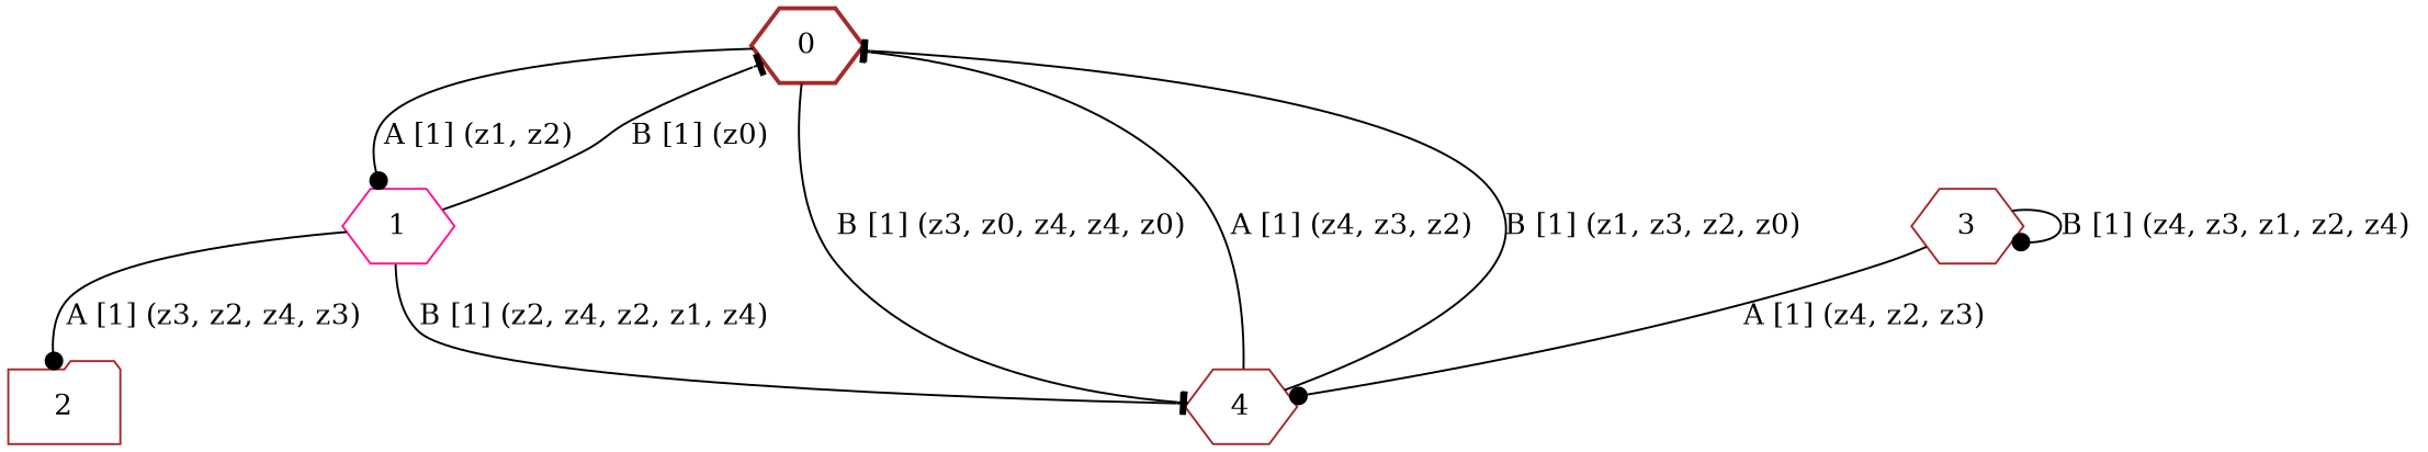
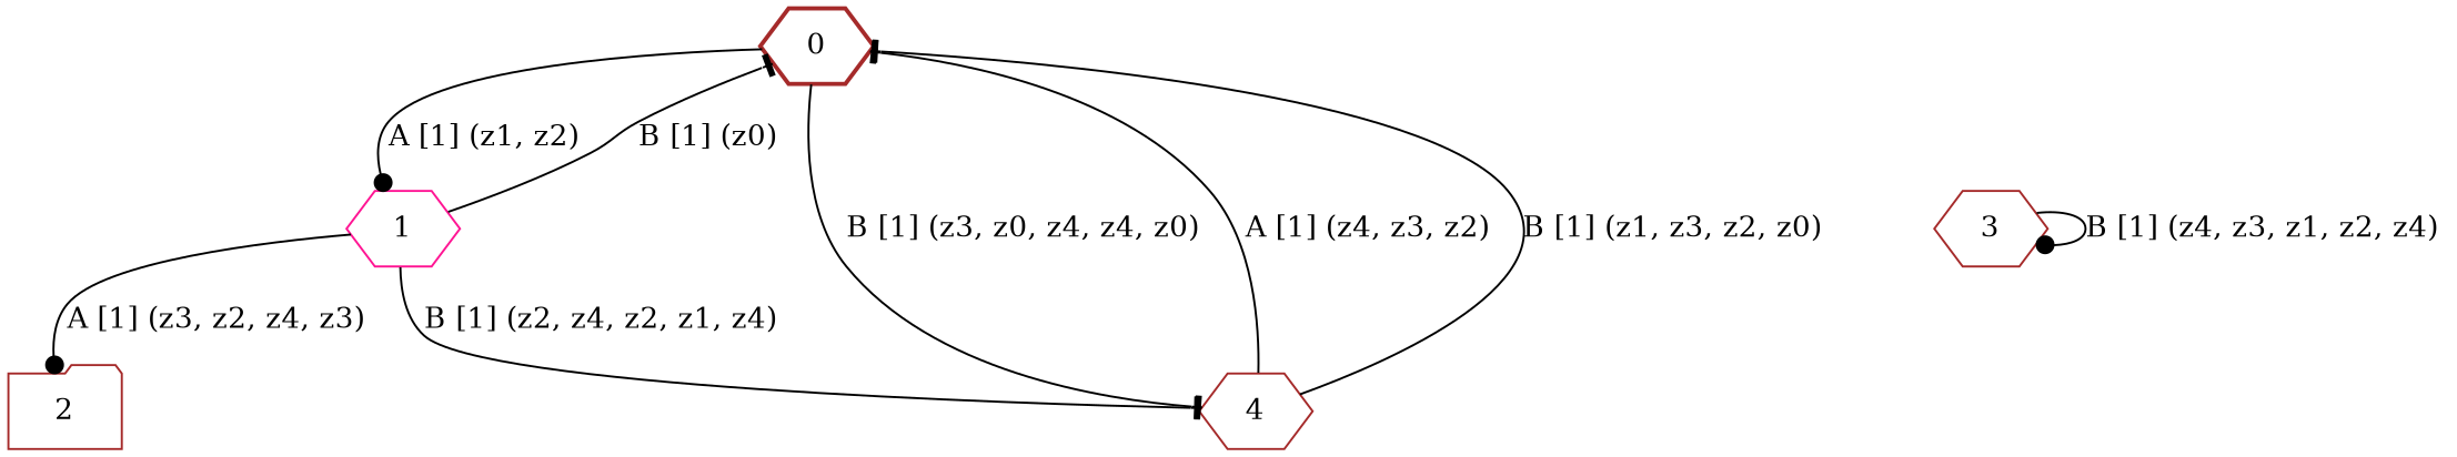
  digraph {
    node [color=brown shape=hexagon]
    edge [arrowhead=tee]
    0 [style=bold]
    1 [color=deeppink]
    4
    2 [shape=folder]
    3
    0 -> 1 [arrowhead=dot label="A [1] (z1, z2) "]
    0 -> 4 [label="B [1] (z3, z0, z4, z4, z0) "]
    1 -> 0 [label="B [1] (z0) "]
    1 -> 4 [label="B [1] (z2, z4, z2, z1, z4) "]
    1 -> 2 [arrowhead=dot label="A [1] (z3, z2, z4, z3) "]
    4 -> 0 [label="A [1] (z4, z3, z2) "]
    4 -> 0 [label="B [1] (z1, z3, z2, z0) "]
-   3 -> 4 [arrowhead=dot label="A [1] (z4, z2, z3) "]
    3 -> 3 [arrowhead=dot label="B [1] (z4, z3, z1, z2, z4) "]
  }
